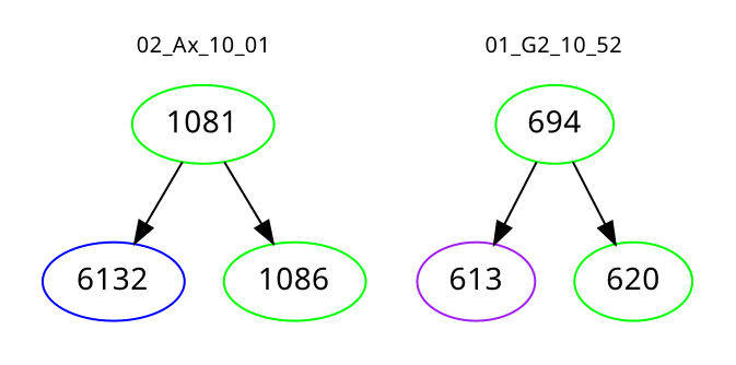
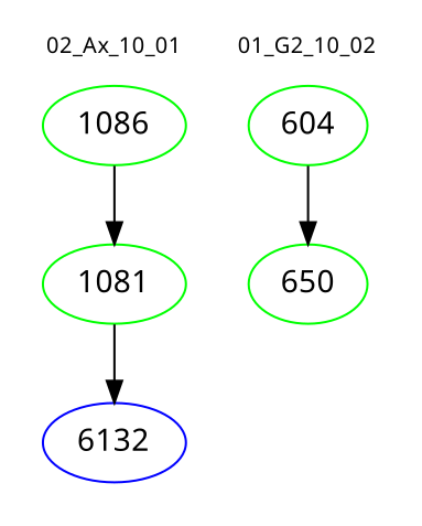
  digraph {
    fontname="Noto Sans"
    node [color=green fontname="Noto Sans"]
    edge [color=black fontname="Noto Sans"]
    n1 [label=1081]
    n2 [color=blue label=6132]
    n3 [label=1086]
-   n4 [label=694]
-   n5 [color=purple label=613]
-   n6 [label=620]
+   n4 [label=604]
+   n6 [label=650]
    subgraph cluster_1 {
      color=white
      fontsize=10
      label="02_Ax_10_01"
      n1
      n2
      n3
    }
    subgraph cluster_2 {
      color=white
      fontsize=10
-     label="01_G2_10_52"
+     label="01_G2_10_02"
      n4
-     n5
      n6
    }
    n1 -> n2
-   n1 -> n3
-   n4 -> n5
+   n3 -> n1
    n4 -> n6
  }
